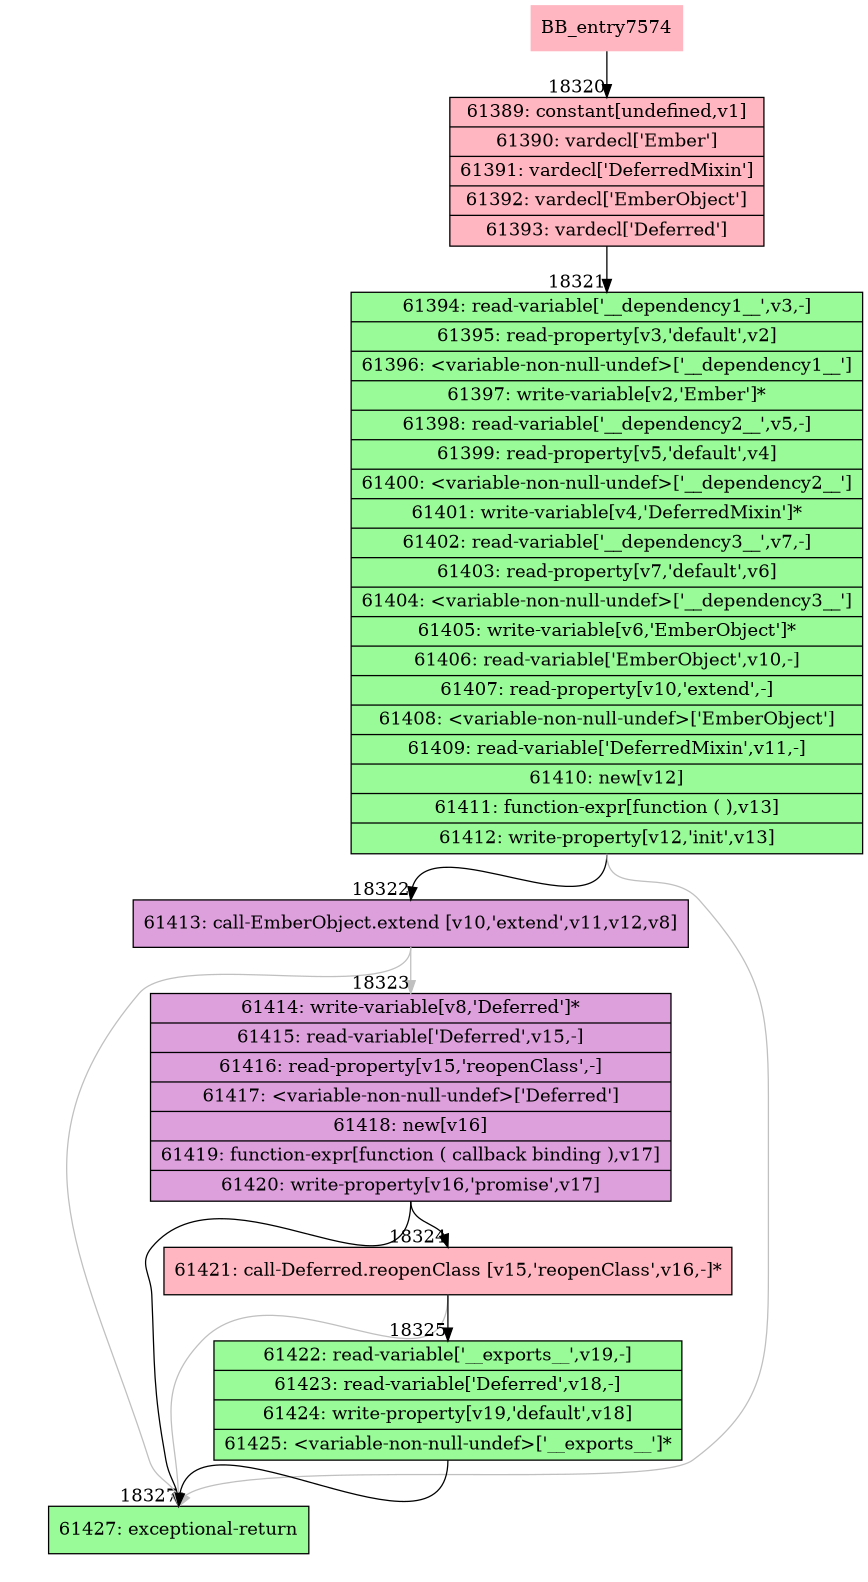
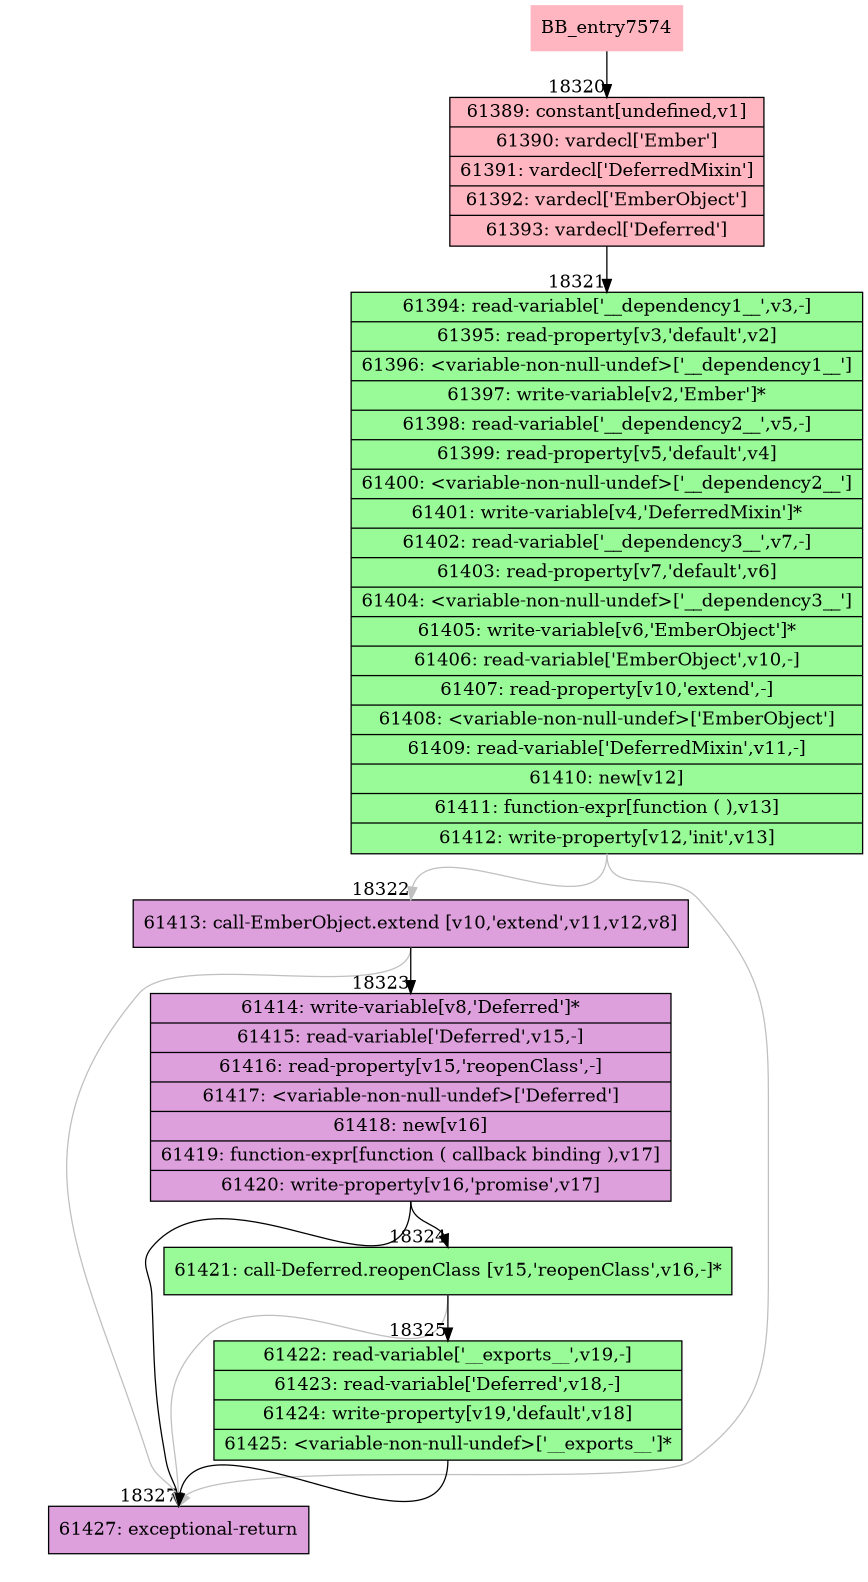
  digraph {
    rankdir=TD
    node [fillcolor=lightpink shape=record style=filled]
    edge [headport=n tailport=s]
    n1 [label=BB_entry7574 shape=none]
    n2 [label="{61389: constant[undefined,v1]|61390: vardecl['Ember']|61391: vardecl['DeferredMixin']|61392: vardecl['EmberObject']|61393: vardecl['Deferred']}"]
    n3 [fillcolor=palegreen label="{61394: read-variable['__dependency1__',v3,-]|61395: read-property[v3,'default',v2]|61396: \<variable-non-null-undef\>['__dependency1__']|61397: write-variable[v2,'Ember']*|61398: read-variable['__dependency2__',v5,-]|61399: read-property[v5,'default',v4]|61400: \<variable-non-null-undef\>['__dependency2__']|61401: write-variable[v4,'DeferredMixin']*|61402: read-variable['__dependency3__',v7,-]|61403: read-property[v7,'default',v6]|61404: \<variable-non-null-undef\>['__dependency3__']|61405: write-variable[v6,'EmberObject']*|61406: read-variable['EmberObject',v10,-]|61407: read-property[v10,'extend',-]|61408: \<variable-non-null-undef\>['EmberObject']|61409: read-variable['DeferredMixin',v11,-]|61410: new[v12]|61411: function-expr[function ( ),v13]|61412: write-property[v12,'init',v13]}"]
    n4 [fillcolor=plum label="{61413: call-EmberObject.extend [v10,'extend',v11,v12,v8]}"]
-   n5 [fillcolor=palegreen label="{61427: exceptional-return}"]
+   n5 [fillcolor=plum label="{61427: exceptional-return}"]
    n6 [fillcolor=plum label="{61414: write-variable[v8,'Deferred']*|61415: read-variable['Deferred',v15,-]|61416: read-property[v15,'reopenClass',-]|61417: \<variable-non-null-undef\>['Deferred']|61418: new[v16]|61419: function-expr[function ( callback binding ),v17]|61420: write-property[v16,'promise',v17]}"]
-   n7 [label="{61421: call-Deferred.reopenClass [v15,'reopenClass',v16,-]*}"]
+   n7 [fillcolor=palegreen label="{61421: call-Deferred.reopenClass [v15,'reopenClass',v16,-]*}"]
    n8 [fillcolor=palegreen label="{61422: read-variable['__exports__',v19,-]|61423: read-variable['Deferred',v18,-]|61424: write-property[v19,'default',v18]|61425: \<variable-non-null-undef\>['__exports__']*}"]
    n1 -> n2 [headlabel="    18320"]
    n2 -> n3 [headlabel="      18321"]
-   n3 -> n4 [headlabel="      18322"]
+   n3 -> n4 [headlabel="      18322" color=gray]
    n3 -> n5 [color=gray headlabel="      18327"]
    n4 -> n5 [color=gray]
-   n4 -> n6 [headlabel="      18323" color=gray]
+   n4 -> n6 [headlabel="      18323"]
    n6 -> n5 [color=black]
    n6 -> n7 [headlabel="      18324"]
    n7 -> n5 [color=gray]
    n7 -> n8 [headlabel="      18325"]
    n8 -> n5 [color=black]
  }
